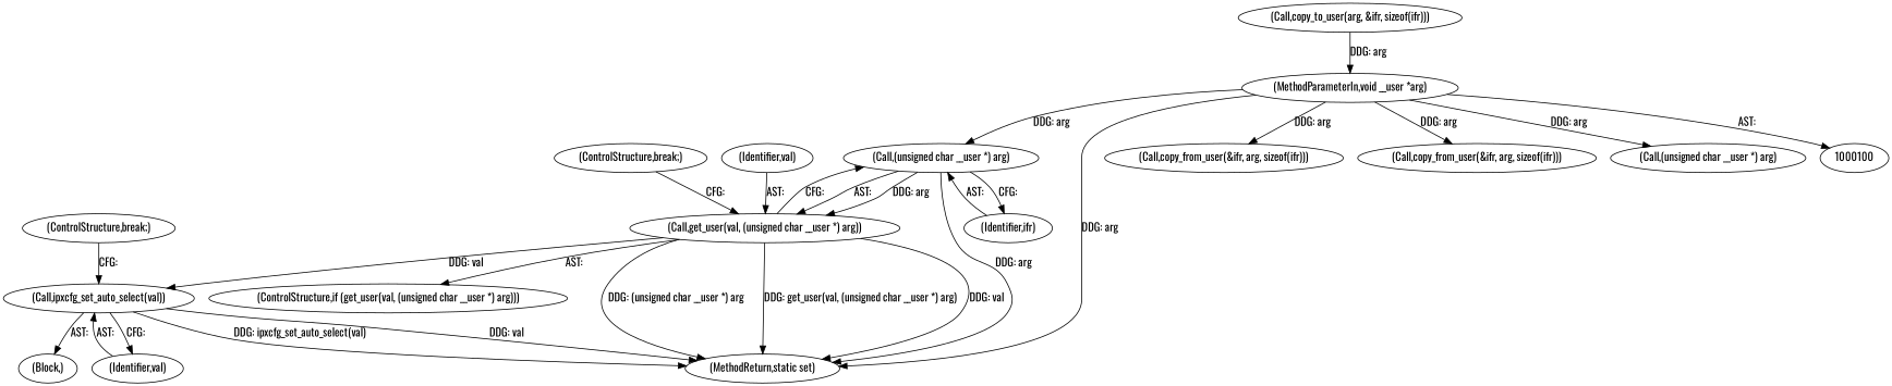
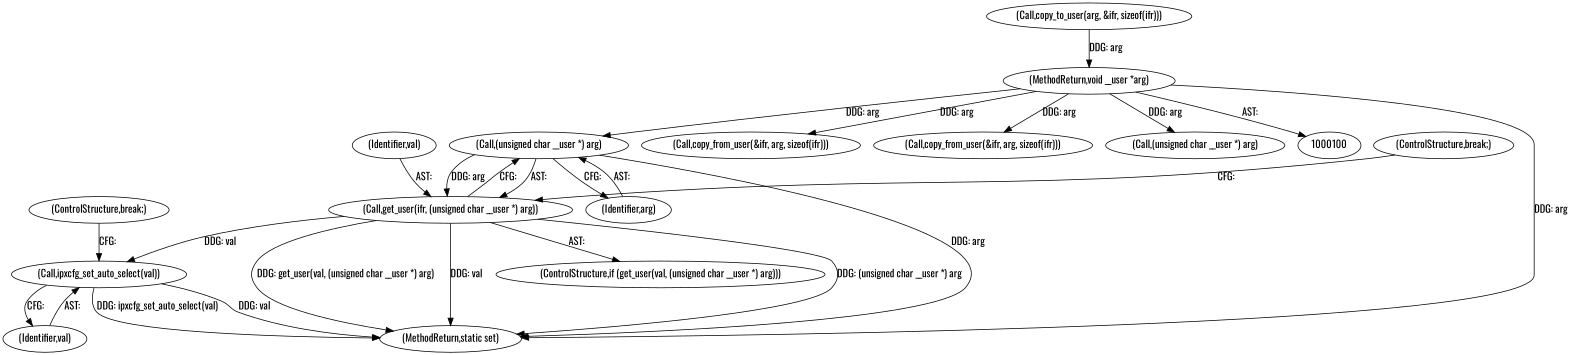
  digraph {
    fontname=Oswald
    node [fontname=Oswald]
    edge [fontname=Oswald]
    n1 [label="(Call,(unsigned char __user *) arg)"]
-   n2 [label="(Call,get_user(val, (unsigned char __user *) arg))"]
-   n3 [label="(Identifier,ifr)"]
+   n2 [label="(Call,get_user(ifr, (unsigned char __user *) arg))"]
+   n3 [label="(Identifier,arg)"]
    n4 [label="(MethodReturn,static set)"]
    n5 [label="(Call,ipxcfg_set_auto_select(val))"]
    n6 [label="(ControlStructure,if (get_user(val, (unsigned char __user *) arg)))"]
-   n7 [label="(MethodParameterIn,void __user *arg)"]
+   n7 [label="(MethodReturn,void __user *arg)"]
    n8 [label="(Call,copy_from_user(&ifr, arg, sizeof(ifr)))"]
    n9 [label="(Call,copy_from_user(&ifr, arg, sizeof(ifr)))"]
    n10 [label="(Call,(unsigned char __user *) arg)"]
    1000100
    n12 [label="(Call,copy_to_user(arg, &ifr, sizeof(ifr)))"]
    n13 [label="(Identifier,val)"]
-   n14 [label="(Block,)"]
    n15 [label="(Identifier,val)"]
    n16 [label="(ControlStructure,break;)"]
    n17 [label="(ControlStructure,break;)"]
    n1 -> n2 [label="AST: "]
    n1 -> n2 [label="DDG: arg"]
    n1 -> n3 [label="CFG: "]
    n1 -> n4 [label="DDG: arg"]
    n2 -> n1 [label="CFG: "]
    n2 -> n4 [label="DDG: (unsigned char __user *) arg"]
    n2 -> n4 [label="DDG: get_user(val, (unsigned char __user *) arg)"]
    n2 -> n4 [label="DDG: val"]
    n2 -> n5 [label="DDG: val"]
    n2 -> n6 [label="AST: "]
    n3 -> n1 [label="AST: "]
    n5 -> n4 [label="DDG: val"]
    n5 -> n4 [label="DDG: ipxcfg_set_auto_select(val)"]
    n5 -> n13 [label="CFG: "]
-   n5 -> n14 [label="AST: "]
    n7 -> n1 [label="DDG: arg"]
    n7 -> n4 [label="DDG: arg"]
    n7 -> n8 [label="DDG: arg"]
    n7 -> n9 [label="DDG: arg"]
    n7 -> n10 [label="DDG: arg"]
    n7 -> 1000100 [label="AST: "]
    n12 -> n7 [label="DDG: arg"]
    n13 -> n5 [label="AST: "]
    n15 -> n2 [label="AST: "]
    n16 -> n2 [label="CFG: "]
    n17 -> n5 [label="CFG: "]
  }
